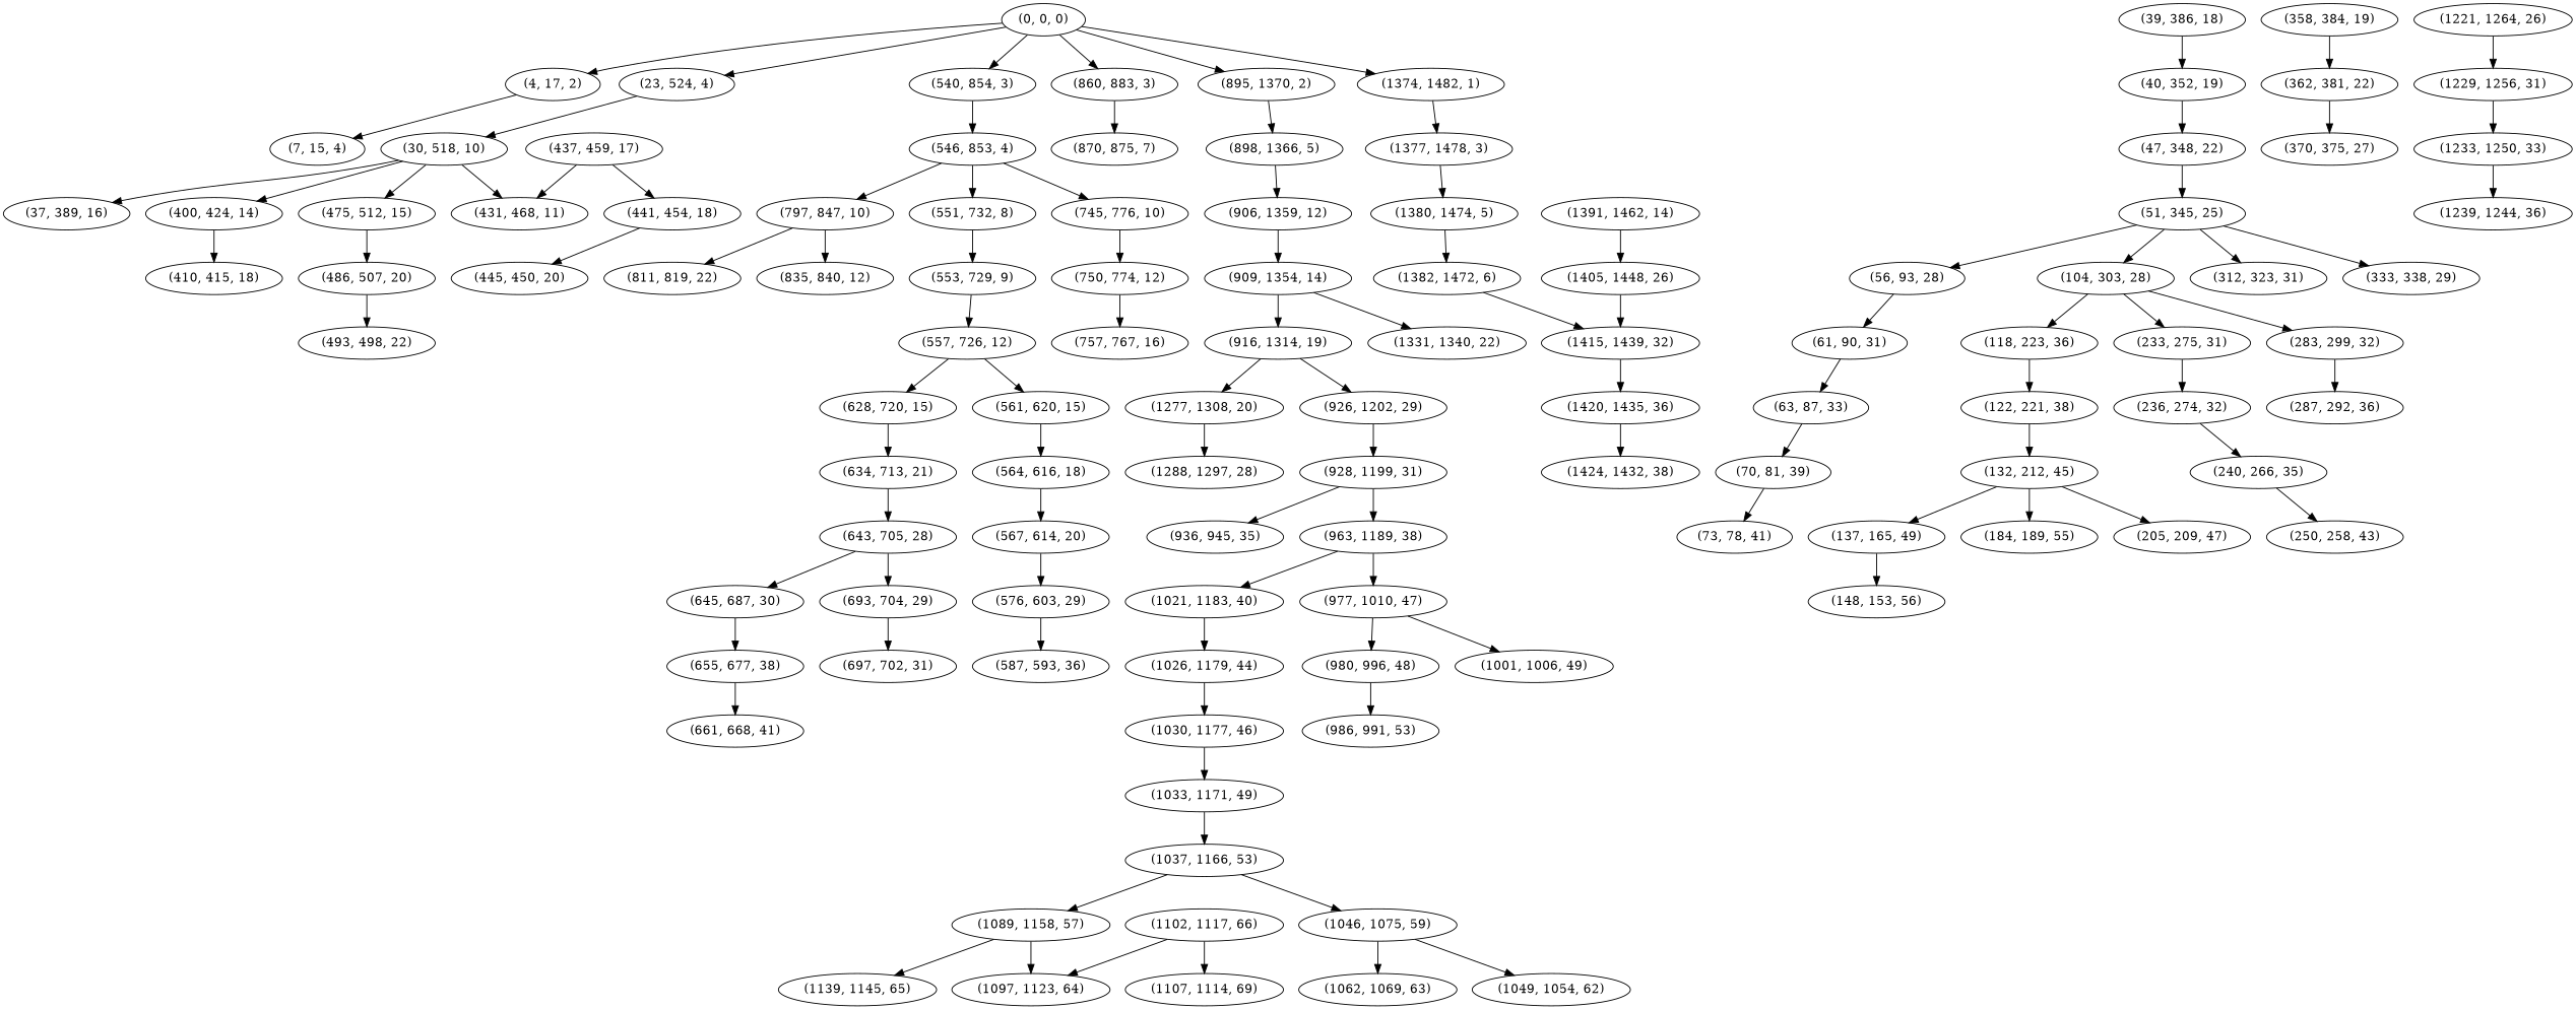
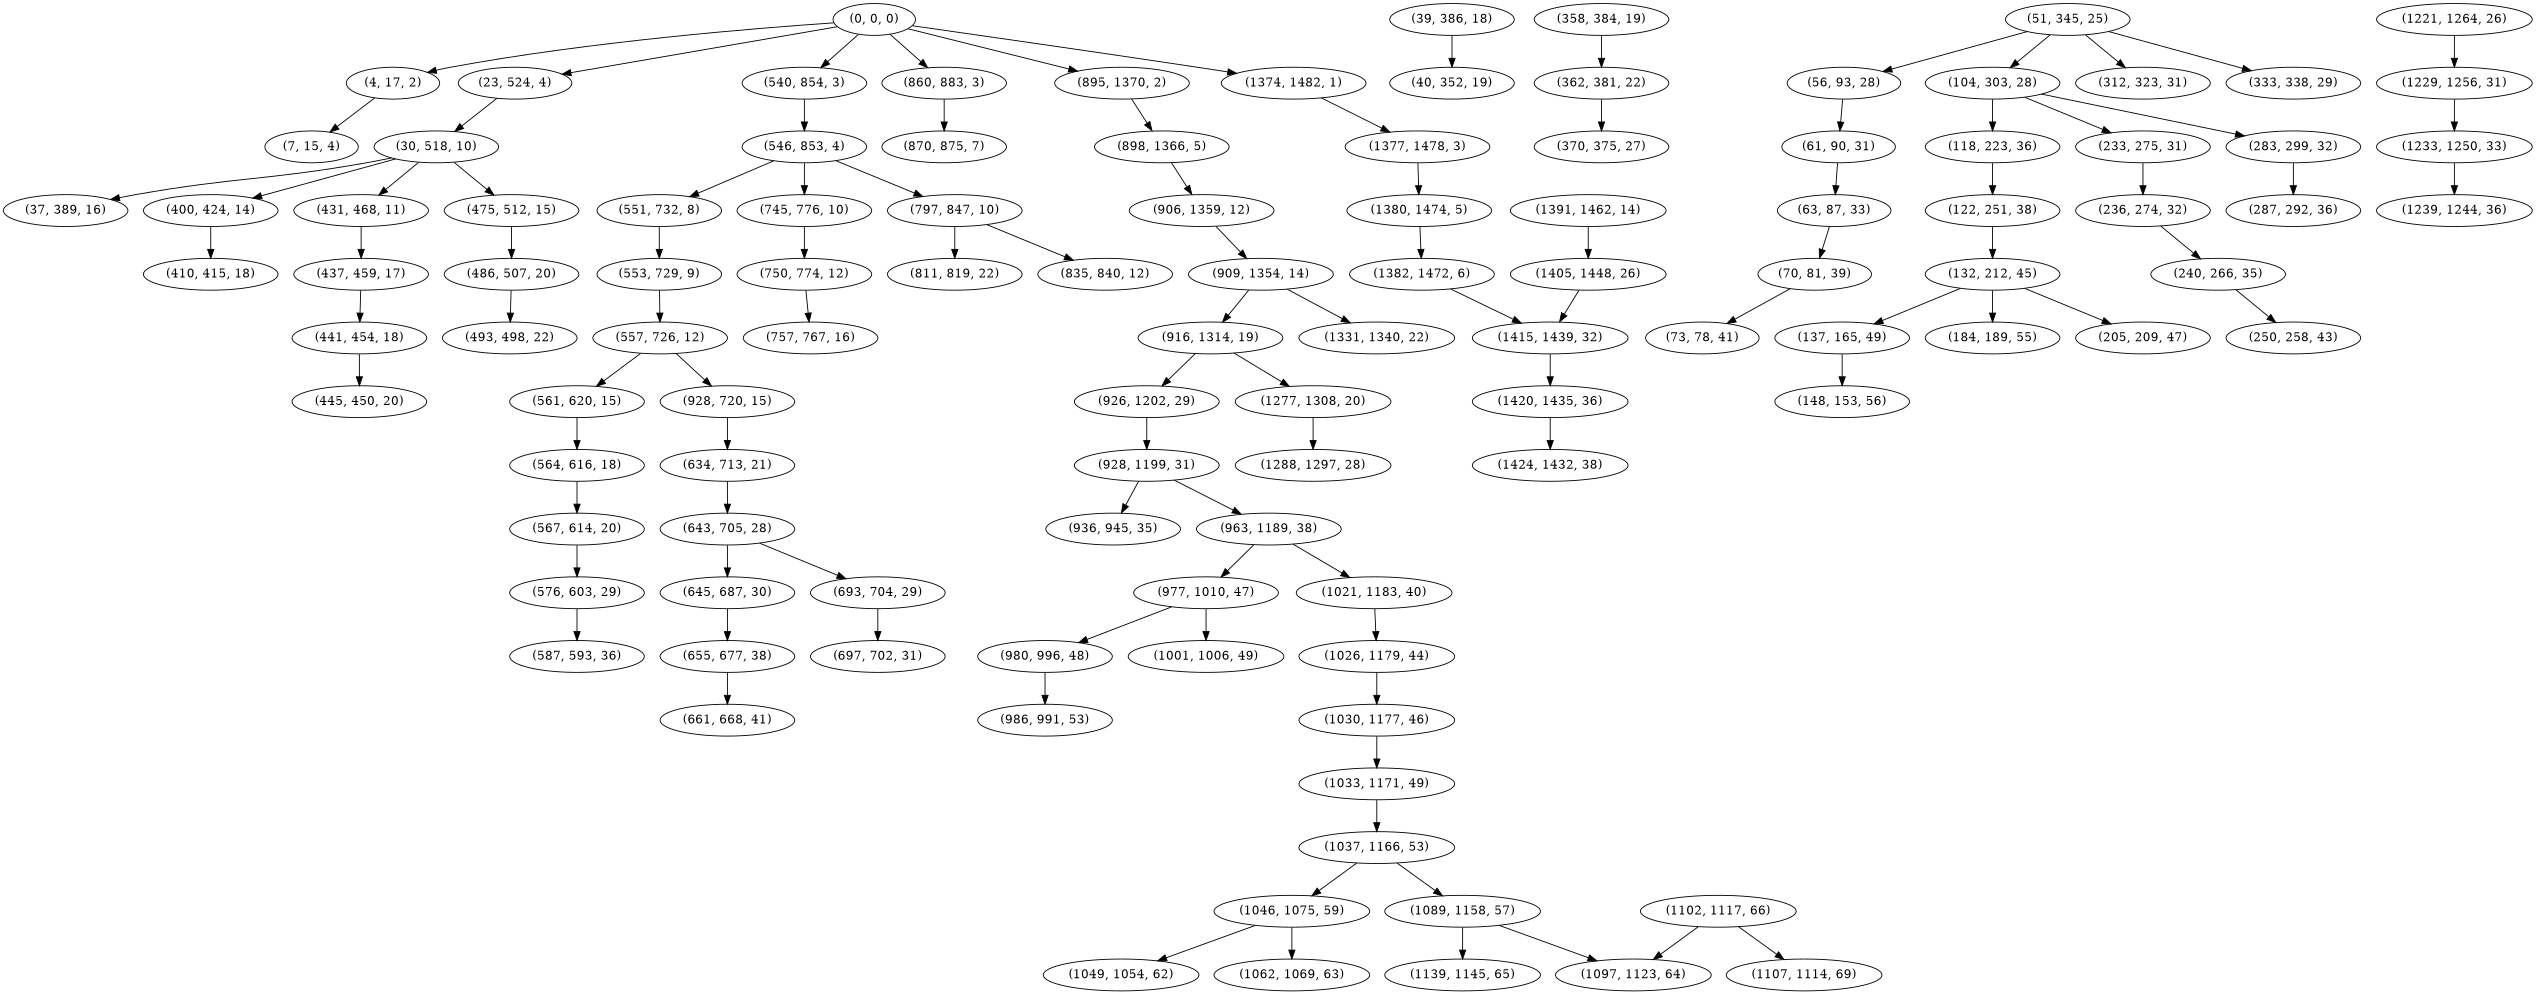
  digraph {
    "(0, 0, 0)"
    "(4, 17, 2)"
    "(23, 524, 4)"
    "(540, 854, 3)"
    "(860, 883, 3)"
    "(895, 1370, 2)"
    "(1374, 1482, 1)"
    "(7, 15, 4)"
    "(30, 518, 10)"
    "(546, 853, 4)"
    "(870, 875, 7)"
    "(898, 1366, 5)"
    "(1377, 1478, 3)"
    "(37, 389, 16)"
    "(400, 424, 14)"
    "(431, 468, 11)"
    "(475, 512, 15)"
    "(410, 415, 18)"
    "(437, 459, 17)"
    "(486, 507, 20)"
    "(39, 386, 18)"
    "(40, 352, 19)"
-   "(47, 348, 22)"
    "(358, 384, 19)"
    "(362, 381, 22)"
    "(51, 345, 25)"
    "(56, 93, 28)"
    "(104, 303, 28)"
    "(312, 323, 31)"
    "(333, 338, 29)"
    "(61, 90, 31)"
    "(118, 223, 36)"
    "(233, 275, 31)"
    "(283, 299, 32)"
    "(63, 87, 33)"
    "(70, 81, 39)"
    "(73, 78, 41)"
-   "(122, 221, 38)"
+   "(122, 221, 38)" [label="(122, 251, 38)"]
    "(236, 274, 32)"
    "(287, 292, 36)"
    "(132, 212, 45)"
    "(137, 165, 49)"
    "(184, 189, 55)"
    "(205, 209, 47)"
    "(148, 153, 56)"
    "(240, 266, 35)"
    "(250, 258, 43)"
    "(370, 375, 27)"
    "(441, 454, 18)"
    "(445, 450, 20)"
    "(493, 498, 22)"
    "(551, 732, 8)"
    "(745, 776, 10)"
    "(797, 847, 10)"
    "(553, 729, 9)"
    "(750, 774, 12)"
    "(811, 819, 22)"
    "(835, 840, 12)"
    "(557, 726, 12)"
    "(561, 620, 15)"
-   "(628, 720, 15)"
+   "(628, 720, 15)" [label="(928, 720, 15)"]
    "(564, 616, 18)"
    "(634, 713, 21)"
    "(567, 614, 20)"
    "(576, 603, 29)"
    "(587, 593, 36)"
    "(643, 705, 28)"
    "(645, 687, 30)"
    "(693, 704, 29)"
    "(655, 677, 38)"
    "(697, 702, 31)"
    "(661, 668, 41)"
    "(757, 767, 16)"
    "(906, 1359, 12)"
    "(909, 1354, 14)"
    "(916, 1314, 19)"
    "(1331, 1340, 22)"
    "(926, 1202, 29)"
    "(1277, 1308, 20)"
    "(928, 1199, 31)"
    "(1221, 1264, 26)"
    "(1229, 1256, 31)"
    "(1288, 1297, 28)"
    "(936, 945, 35)"
    "(963, 1189, 38)"
    "(977, 1010, 47)"
    "(1021, 1183, 40)"
    "(980, 996, 48)"
    "(1001, 1006, 49)"
    "(1026, 1179, 44)"
    "(986, 991, 53)"
    "(1030, 1177, 46)"
    "(1033, 1171, 49)"
    "(1037, 1166, 53)"
    "(1046, 1075, 59)"
    "(1089, 1158, 57)"
    "(1049, 1054, 62)"
    "(1062, 1069, 63)"
    "(1097, 1123, 64)"
    "(1139, 1145, 65)"
    "(1102, 1117, 66)"
    "(1107, 1114, 69)"
    "(1233, 1250, 33)"
    "(1239, 1244, 36)"
    "(1380, 1474, 5)"
    "(1382, 1472, 6)"
    "(1415, 1439, 32)"
    "(1391, 1462, 14)"
    "(1405, 1448, 26)"
    "(1420, 1435, 36)"
    "(1424, 1432, 38)"
    "(0, 0, 0)" -> "(4, 17, 2)"
    "(0, 0, 0)" -> "(23, 524, 4)"
    "(0, 0, 0)" -> "(540, 854, 3)"
    "(0, 0, 0)" -> "(860, 883, 3)"
    "(0, 0, 0)" -> "(895, 1370, 2)"
    "(0, 0, 0)" -> "(1374, 1482, 1)"
    "(4, 17, 2)" -> "(7, 15, 4)"
    "(23, 524, 4)" -> "(30, 518, 10)"
    "(540, 854, 3)" -> "(546, 853, 4)"
    "(860, 883, 3)" -> "(870, 875, 7)"
    "(895, 1370, 2)" -> "(898, 1366, 5)"
    "(1374, 1482, 1)" -> "(1377, 1478, 3)"
    "(30, 518, 10)" -> "(37, 389, 16)"
    "(30, 518, 10)" -> "(400, 424, 14)"
    "(30, 518, 10)" -> "(431, 468, 11)"
    "(30, 518, 10)" -> "(475, 512, 15)"
    "(546, 853, 4)" -> "(551, 732, 8)"
    "(546, 853, 4)" -> "(745, 776, 10)"
    "(546, 853, 4)" -> "(797, 847, 10)"
    "(898, 1366, 5)" -> "(906, 1359, 12)"
    "(1377, 1478, 3)" -> "(1380, 1474, 5)"
    "(400, 424, 14)" -> "(410, 415, 18)"
-   "(437, 459, 17)" -> "(431, 468, 11)"
+   "(431, 468, 11)" -> "(437, 459, 17)"
    "(475, 512, 15)" -> "(486, 507, 20)"
    "(437, 459, 17)" -> "(441, 454, 18)"
    "(486, 507, 20)" -> "(493, 498, 22)"
    "(39, 386, 18)" -> "(40, 352, 19)"
-   "(40, 352, 19)" -> "(47, 348, 22)"
-   "(47, 348, 22)" -> "(51, 345, 25)"
    "(358, 384, 19)" -> "(362, 381, 22)"
    "(362, 381, 22)" -> "(370, 375, 27)"
    "(51, 345, 25)" -> "(56, 93, 28)"
    "(51, 345, 25)" -> "(104, 303, 28)"
    "(51, 345, 25)" -> "(312, 323, 31)"
    "(51, 345, 25)" -> "(333, 338, 29)"
    "(56, 93, 28)" -> "(61, 90, 31)"
    "(104, 303, 28)" -> "(118, 223, 36)"
    "(104, 303, 28)" -> "(233, 275, 31)"
    "(104, 303, 28)" -> "(283, 299, 32)"
    "(61, 90, 31)" -> "(63, 87, 33)"
    "(118, 223, 36)" -> "(122, 221, 38)"
    "(233, 275, 31)" -> "(236, 274, 32)"
    "(283, 299, 32)" -> "(287, 292, 36)"
    "(63, 87, 33)" -> "(70, 81, 39)"
    "(70, 81, 39)" -> "(73, 78, 41)"
    "(122, 221, 38)" -> "(132, 212, 45)"
    "(236, 274, 32)" -> "(240, 266, 35)"
    "(132, 212, 45)" -> "(137, 165, 49)"
    "(132, 212, 45)" -> "(184, 189, 55)"
    "(132, 212, 45)" -> "(205, 209, 47)"
    "(137, 165, 49)" -> "(148, 153, 56)"
    "(240, 266, 35)" -> "(250, 258, 43)"
    "(441, 454, 18)" -> "(445, 450, 20)"
    "(551, 732, 8)" -> "(553, 729, 9)"
    "(745, 776, 10)" -> "(750, 774, 12)"
    "(797, 847, 10)" -> "(811, 819, 22)"
    "(797, 847, 10)" -> "(835, 840, 12)"
    "(553, 729, 9)" -> "(557, 726, 12)"
    "(750, 774, 12)" -> "(757, 767, 16)"
    "(557, 726, 12)" -> "(561, 620, 15)"
    "(557, 726, 12)" -> "(628, 720, 15)"
    "(561, 620, 15)" -> "(564, 616, 18)"
    "(628, 720, 15)" -> "(634, 713, 21)"
    "(564, 616, 18)" -> "(567, 614, 20)"
    "(634, 713, 21)" -> "(643, 705, 28)"
    "(567, 614, 20)" -> "(576, 603, 29)"
    "(576, 603, 29)" -> "(587, 593, 36)"
    "(643, 705, 28)" -> "(645, 687, 30)"
    "(643, 705, 28)" -> "(693, 704, 29)"
    "(645, 687, 30)" -> "(655, 677, 38)"
    "(693, 704, 29)" -> "(697, 702, 31)"
    "(655, 677, 38)" -> "(661, 668, 41)"
    "(906, 1359, 12)" -> "(909, 1354, 14)"
    "(909, 1354, 14)" -> "(916, 1314, 19)"
    "(909, 1354, 14)" -> "(1331, 1340, 22)"
    "(916, 1314, 19)" -> "(926, 1202, 29)"
    "(916, 1314, 19)" -> "(1277, 1308, 20)"
    "(926, 1202, 29)" -> "(928, 1199, 31)"
    "(1277, 1308, 20)" -> "(1288, 1297, 28)"
    "(928, 1199, 31)" -> "(936, 945, 35)"
    "(928, 1199, 31)" -> "(963, 1189, 38)"
    "(1221, 1264, 26)" -> "(1229, 1256, 31)"
    "(1229, 1256, 31)" -> "(1233, 1250, 33)"
    "(963, 1189, 38)" -> "(977, 1010, 47)"
    "(963, 1189, 38)" -> "(1021, 1183, 40)"
    "(977, 1010, 47)" -> "(980, 996, 48)"
    "(977, 1010, 47)" -> "(1001, 1006, 49)"
    "(1021, 1183, 40)" -> "(1026, 1179, 44)"
    "(980, 996, 48)" -> "(986, 991, 53)"
    "(1026, 1179, 44)" -> "(1030, 1177, 46)"
    "(1030, 1177, 46)" -> "(1033, 1171, 49)"
    "(1033, 1171, 49)" -> "(1037, 1166, 53)"
    "(1037, 1166, 53)" -> "(1046, 1075, 59)"
    "(1037, 1166, 53)" -> "(1089, 1158, 57)"
    "(1046, 1075, 59)" -> "(1049, 1054, 62)"
    "(1046, 1075, 59)" -> "(1062, 1069, 63)"
    "(1089, 1158, 57)" -> "(1097, 1123, 64)"
    "(1089, 1158, 57)" -> "(1139, 1145, 65)"
    "(1102, 1117, 66)" -> "(1097, 1123, 64)"
    "(1102, 1117, 66)" -> "(1107, 1114, 69)"
    "(1233, 1250, 33)" -> "(1239, 1244, 36)"
    "(1380, 1474, 5)" -> "(1382, 1472, 6)"
    "(1382, 1472, 6)" -> "(1415, 1439, 32)"
    "(1415, 1439, 32)" -> "(1420, 1435, 36)"
    "(1391, 1462, 14)" -> "(1405, 1448, 26)"
    "(1405, 1448, 26)" -> "(1415, 1439, 32)"
    "(1420, 1435, 36)" -> "(1424, 1432, 38)"
  }
